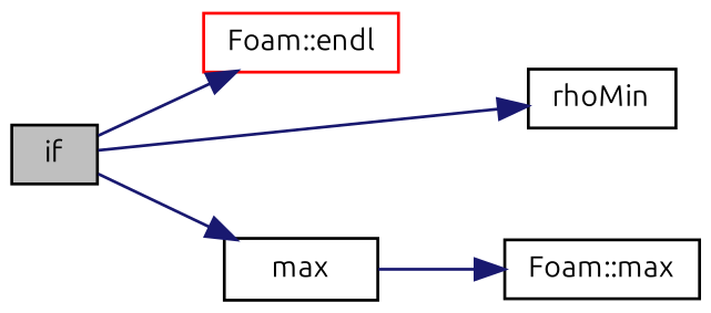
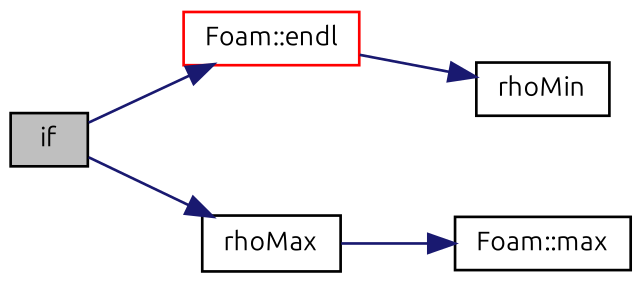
  digraph {
    fontname=Ubuntu
    rankdir=LR
    node [color=black fontname=Ubuntu fontsize=10 shape=record]
    edge [color=midnightblue fontname=Ubuntu fontsize=10 labelfontname=Helvetica labelfontsize=10 style=solid]
    n1 [fillcolor=grey75 fontcolor=black height=0.2 label=if style=filled width=0.4]
    n2 [color=red height=0.2 label="Foam::endl" width=0.4]
-   n3 [height=0.2 label=max width=0.4]
+   n3 [height=0.2 label=rhoMax width=0.4]
    n4 [height=0.2 label=rhoMin width=0.4]
    n5 [height=0.2 label="Foam::max" width=0.4]
    n1 -> n2
    n1 -> n3
-   n1 -> n4
+   n2 -> n4
    n3 -> n5
  }
